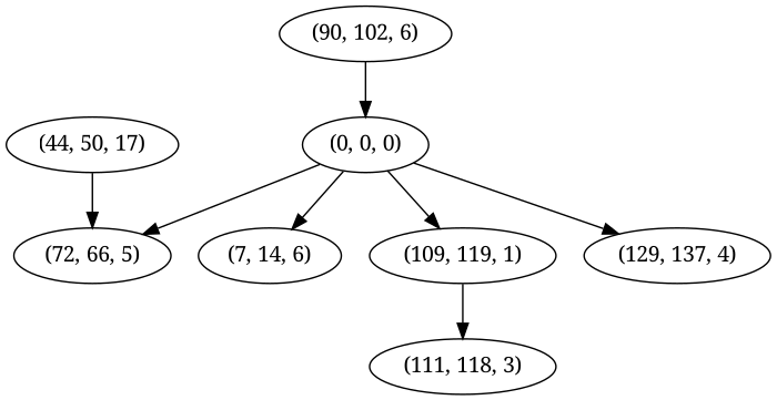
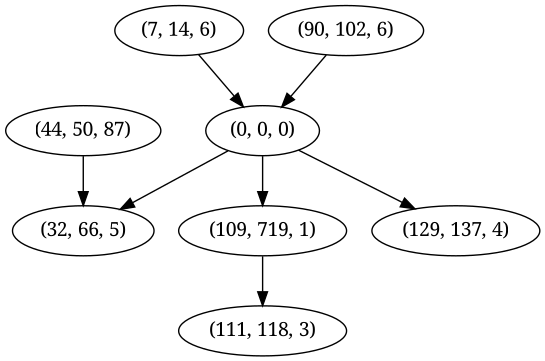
  digraph {
    fontname="Noto Serif"
    node [fontname="Noto Serif"]
    edge [fontname="Noto Serif"]
    "(0, 0, 0)"
    "(7, 14, 6)"
-   "(32, 66, 5)" [label="(72, 66, 5)"]
-   "(109, 119, 1)"
+   "(32, 66, 5)"
+   "(109, 119, 1)" [label="(109, 719, 1)"]
    "(129, 137, 4)"
    "(90, 102, 6)"
    n7 [label="(111, 118, 3)"]
-   "(44, 50, 17)"
-   "(0, 0, 0)" -> "(7, 14, 6)"
+   "(44, 50, 17)" [label="(44, 50, 87)"]
+   "(7, 14, 6)" -> "(0, 0, 0)"
    "(0, 0, 0)" -> "(32, 66, 5)"
    "(0, 0, 0)" -> "(109, 119, 1)"
    "(0, 0, 0)" -> "(129, 137, 4)"
    "(109, 119, 1)" -> n7
    "(90, 102, 6)" -> "(0, 0, 0)"
    "(44, 50, 17)" -> "(32, 66, 5)"
  }
